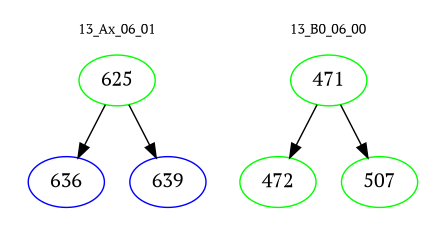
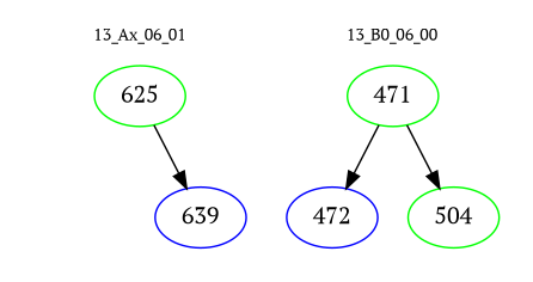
  digraph {
    fontname="PT Serif"
    node [color=green fontname="PT Serif"]
    edge [color=black fontname="PT Serif"]
    n1 [label=625]
-   n2 [color=blue label=636]
    n3 [color=blue label=639]
    n4 [label=471]
-   n5 [label=472]
-   n6 [label=507]
+   n5 [color=blue label=472]
+   n6 [label=504]
    subgraph cluster_1 {
      color=white
      fontsize=10
      label="13_Ax_06_01"
      n1
-     n2
      n3
    }
    subgraph cluster_2 {
      color=white
      fontsize=10
      label="13_B0_06_00"
      n4
      n5
      n6
    }
-   n1 -> n2
    n1 -> n3
    n4 -> n5
    n4 -> n6
  }
